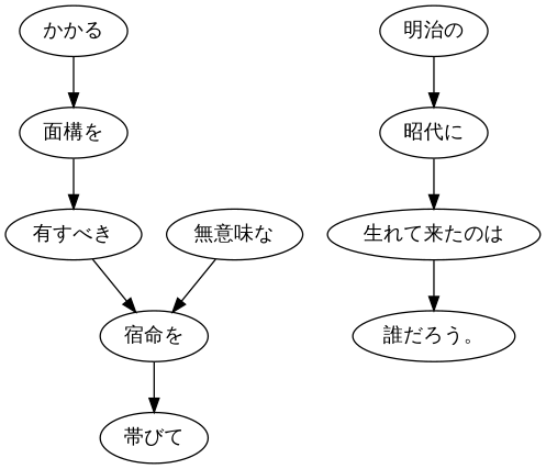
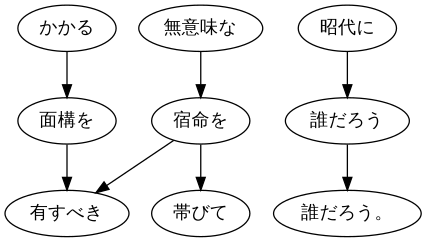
  digraph {
    fontname=Merriweather
    node [fontname=Merriweather]
    edge [fontname=Merriweather]
    n1 [label="かかる"]
    n2 [label="面構を"]
    n3 [label="有すべき"]
    n4 [label="無意味な"]
    n5 [label="宿命を"]
    n6 [label="帯びて"]
-   n7 [label="生れて来たのは"]
+   n7 [label="誰だろう"]
    n8 [label="誰だろう。"]
-   n9 [label="明治の"]
    n10 [label="昭代に"]
    n1 -> n2
    n2 -> n3
-   n3 -> n5
+   n5 -> n3
    n4 -> n5
    n5 -> n6
    n7 -> n8
-   n9 -> n10
    n10 -> n7
  }
